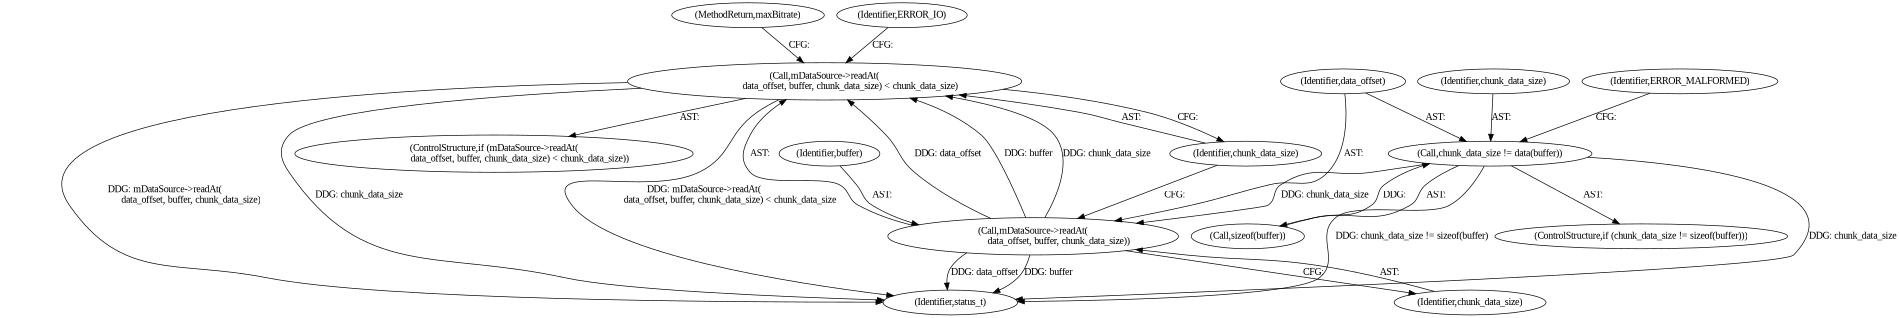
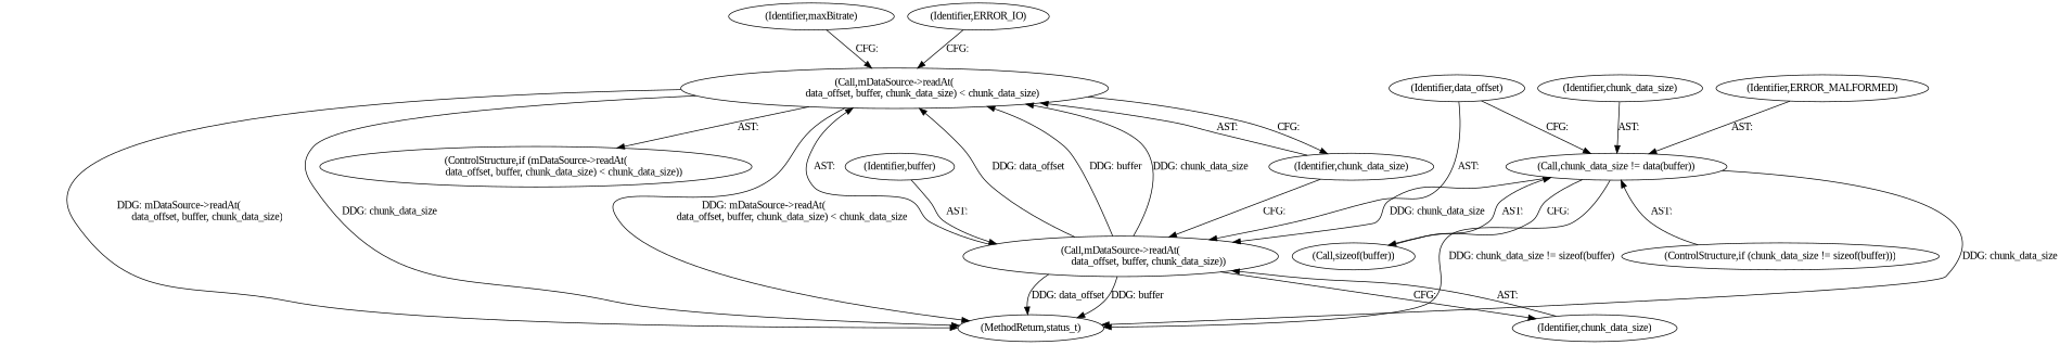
  digraph {
    fontname="Liberation Serif"
    node [fontname="Liberation Serif"]
    edge [fontname="Liberation Serif"]
    n1 [label="(Call,mDataSource->readAt(\n                    data_offset, buffer, chunk_data_size) < chunk_data_size)"]
    n2 [label="(Identifier,chunk_data_size)"]
    n3 [label="(ControlStructure,if (mDataSource->readAt(\n                    data_offset, buffer, chunk_data_size) < chunk_data_size))"]
-   n4 [label="(Identifier,status_t)"]
+   n4 [label="(MethodReturn,status_t)"]
    n5 [label="(Call,mDataSource->readAt(\n                    data_offset, buffer, chunk_data_size))"]
    n6 [label="(Identifier,chunk_data_size)"]
    n7 [label="(Call,chunk_data_size != data(buffer))"]
    n8 [label="(ControlStructure,if (chunk_data_size != sizeof(buffer)))"]
    n9 [label="(Call,sizeof(buffer))"]
    n10 [label="(Identifier,data_offset)"]
    n11 [label="(Identifier,chunk_data_size)"]
-   n12 [label="(MethodReturn,maxBitrate)"]
+   n12 [label="(Identifier,maxBitrate)"]
    n13 [label="(Identifier,ERROR_MALFORMED)"]
    n14 [label="(Identifier,buffer)"]
    n15 [label="(Identifier,ERROR_IO)"]
    n1 -> n2 [label="CFG: "]
    n1 -> n3 [label="AST: "]
    n1 -> n4 [label="DDG: mDataSource->readAt(\n                    data_offset, buffer, chunk_data_size)"]
    n1 -> n4 [label="DDG: chunk_data_size"]
    n1 -> n4 [label="DDG: mDataSource->readAt(\n                    data_offset, buffer, chunk_data_size) < chunk_data_size"]
    n2 -> n1 [label="AST: "]
    n2 -> n5 [label="CFG: "]
    n5 -> n1 [label="AST: "]
    n5 -> n1 [label="DDG: data_offset"]
    n5 -> n1 [label="DDG: buffer"]
    n5 -> n1 [label="DDG: chunk_data_size"]
    n5 -> n4 [label="DDG: data_offset"]
    n5 -> n4 [label="DDG: buffer"]
    n5 -> n6 [label="CFG: "]
    n6 -> n5 [label="AST: "]
    n7 -> n4 [label="DDG: chunk_data_size != sizeof(buffer)"]
    n7 -> n4 [label="DDG: chunk_data_size"]
    n7 -> n5 [label="DDG: chunk_data_size"]
-   n7 -> n8 [label="AST: "]
-   n7 -> n9 [label="AST: "]
-   n9 -> n7 [label="DDG: "]
+   n8 -> n7 [label="AST: "]
+   n7 -> n9 [label="CFG: "]
+   n9 -> n7 [label="AST: "]
    n10 -> n5 [label="AST: "]
-   n10 -> n7 [label="AST: "]
+   n10 -> n7 [label="CFG: "]
    n11 -> n7 [label="AST: "]
    n12 -> n1 [label="CFG: "]
-   n13 -> n7 [label="CFG: "]
+   n13 -> n7 [label="AST: "]
    n14 -> n5 [label="AST: "]
    n15 -> n1 [label="CFG: "]
  }
